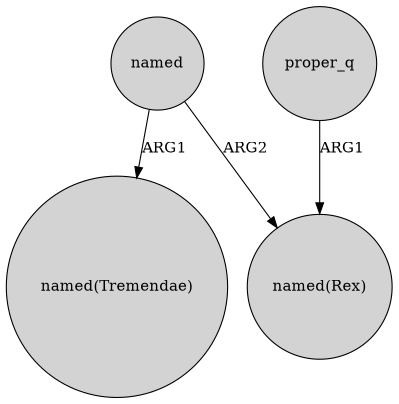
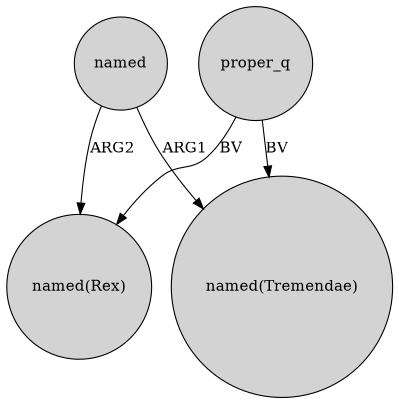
  digraph {
    node [shape=circle style=filled]
    n1 [label=named]
    "named(Rex)"
    "named(Tremendae)"
    proper_q
    n1 -> "named(Rex)" [label=ARG2]
    n1 -> "named(Tremendae)" [label=ARG1]
-   proper_q -> "named(Rex)" [label=ARG1]
+   proper_q -> "named(Rex)" [label=BV]
+   proper_q -> "named(Tremendae)" [label=BV]
  }
